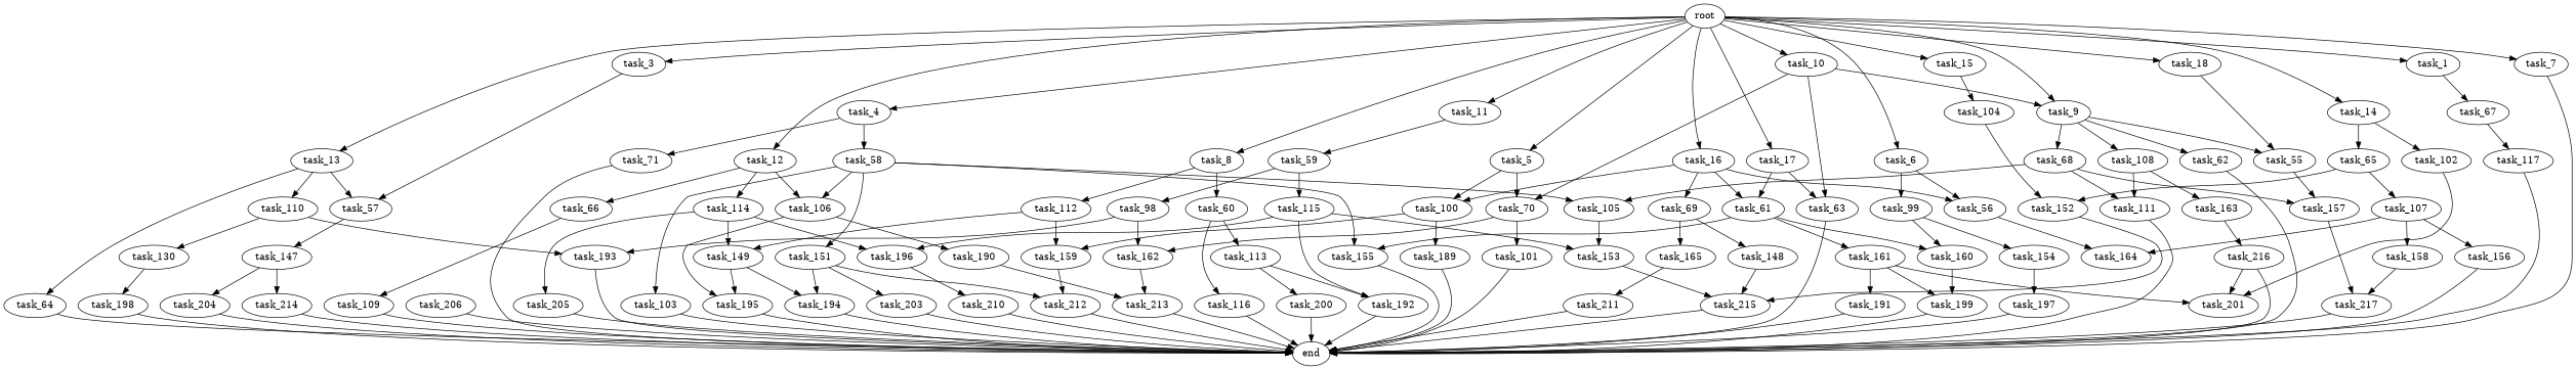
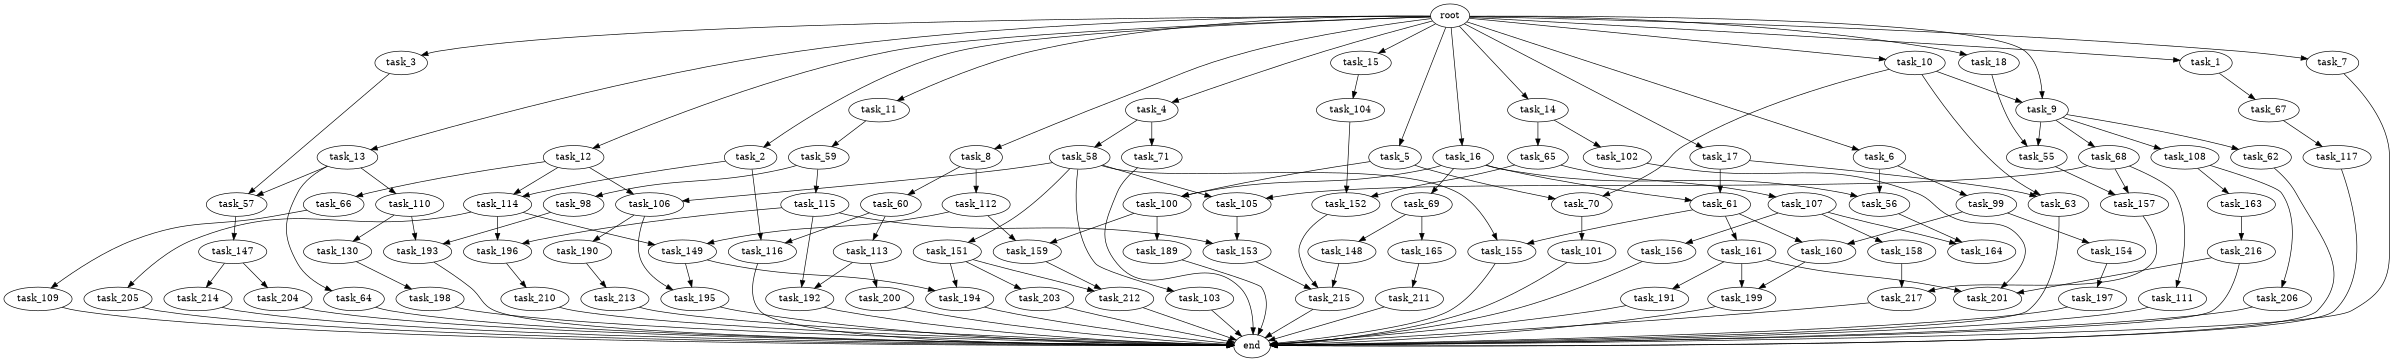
  digraph {
    task_214
    end
    task_58
    task_103
    task_105
    task_155
    task_106
    task_151
    task_153
    task_195
    task_190
    task_203
    task_194
    task_212
    task_101
    task_108
    task_163
    task_206
    task_216
    task_191
    task_15
    task_104
    task_152
    task_215
    task_18
    task_55
    task_157
    task_154
    task_197
    task_210
    task_16
    task_100
    task_69
    task_56
    task_61
    task_159
    task_189
    task_148
    task_165
    task_164
    task_160
    task_161
    n43 [label=task_130]
    task_110
    task_193
    task_198
    task_68
    task_111
    task_217
-   task_162
    task_213
    task_158
    task_1
    task_67
    task_117
    task_114
    task_149
    task_196
    task_205
    task_199
    task_11
    task_59
    task_98
    task_115
    task_156
    task_62
    task_107
+   task_2
    task_116
    task_10
    task_70
    task_63
    task_9
    task_66
    task_109
    task_64
    task_211
    task_17
    task_147
    task_204
    task_12
    task_200
    task_192
    task_201
    task_57
    task_65
    task_13
    task_3
    task_5
    task_8
    task_112
    task_60
    task_113
    task_99
    task_14
    task_102
    task_4
    task_71
    root
    task_6
    task_7
    task_214 -> end
    task_58 -> task_103
    task_58 -> task_105
    task_58 -> task_155
    task_58 -> task_106
    task_58 -> task_151
    task_103 -> end
    task_105 -> task_153
    task_155 -> end
    task_106 -> task_195
    task_106 -> task_190
    task_151 -> task_203
    task_151 -> task_194
    task_151 -> task_212
    task_153 -> task_215
    task_195 -> end
    task_190 -> task_213
    task_203 -> end
    task_194 -> end
    task_212 -> end
    task_101 -> end
    task_108 -> task_163
-   task_108 -> task_111
+   task_108 -> task_206
    task_163 -> task_216
    task_206 -> end
    task_216 -> end
    task_216 -> task_201
    task_191 -> end
    task_15 -> task_104
    task_104 -> task_152
    task_152 -> task_215
    task_215 -> end
    task_18 -> task_55
    task_55 -> task_157
    task_157 -> task_217
    task_154 -> task_197
    task_197 -> end
    task_210 -> end
    task_16 -> task_100
    task_16 -> task_69
    task_16 -> task_56
    task_16 -> task_61
    task_100 -> task_159
    task_100 -> task_189
    task_69 -> task_148
    task_69 -> task_165
    task_56 -> task_164
    task_61 -> task_155
    task_61 -> task_160
    task_61 -> task_161
    task_159 -> task_212
    task_189 -> end
    task_148 -> task_215
    task_165 -> task_211
    task_160 -> task_199
    task_161 -> task_191
    task_161 -> task_199
    task_161 -> task_201
    n43 -> task_198
    task_110 -> n43
    task_110 -> task_193
    task_193 -> end
    task_198 -> end
    task_68 -> task_105
    task_68 -> task_157
    task_68 -> task_111
    task_111 -> end
    task_217 -> end
-   task_162 -> task_213
    task_213 -> end
    task_158 -> task_217
    task_1 -> task_67
    task_67 -> task_117
    task_117 -> end
    task_114 -> task_149
    task_114 -> task_196
    task_114 -> task_205
    task_149 -> task_195
    task_149 -> task_194
    task_196 -> task_210
    task_205 -> end
    task_199 -> end
    task_11 -> task_59
    task_59 -> task_98
    task_59 -> task_115
    task_98 -> task_193
-   task_98 -> task_162
    task_115 -> task_153
    task_115 -> task_196
    task_115 -> task_192
    task_156 -> end
    task_62 -> end
    task_107 -> task_164
    task_107 -> task_158
    task_107 -> task_156
+   task_2 -> task_114
+   task_2 -> task_116
    task_116 -> end
    task_10 -> task_70
    task_10 -> task_63
    task_10 -> task_9
    task_70 -> task_101
-   task_70 -> task_162
    task_63 -> end
    task_9 -> task_108
    task_9 -> task_55
    task_9 -> task_68
    task_9 -> task_62
    task_66 -> task_109
    task_109 -> end
    task_64 -> end
    task_211 -> end
    task_17 -> task_61
    task_17 -> task_63
    task_147 -> task_214
    task_147 -> task_204
    task_204 -> end
    task_12 -> task_106
    task_12 -> task_114
    task_12 -> task_66
    task_200 -> end
    task_192 -> end
    task_57 -> task_147
    task_65 -> task_152
    task_65 -> task_107
    task_13 -> task_110
    task_13 -> task_64
    task_13 -> task_57
    task_3 -> task_57
    task_5 -> task_100
    task_5 -> task_70
    task_8 -> task_112
    task_8 -> task_60
    task_112 -> task_159
    task_112 -> task_149
    task_60 -> task_116
    task_60 -> task_113
    task_113 -> task_200
    task_113 -> task_192
    task_99 -> task_154
    task_99 -> task_160
    task_14 -> task_65
    task_14 -> task_102
    task_102 -> task_201
    task_4 -> task_58
    task_4 -> task_71
    task_71 -> end
    root -> task_15
    root -> task_18
    root -> task_16
    root -> task_1
    root -> task_11
+   root -> task_2
    root -> task_10
    root -> task_9
    root -> task_17
    root -> task_12
    root -> task_13
    root -> task_3
    root -> task_5
    root -> task_8
    root -> task_14
    root -> task_4
    root -> task_6
    root -> task_7
    task_6 -> task_56
    task_6 -> task_99
    task_7 -> end
  }
